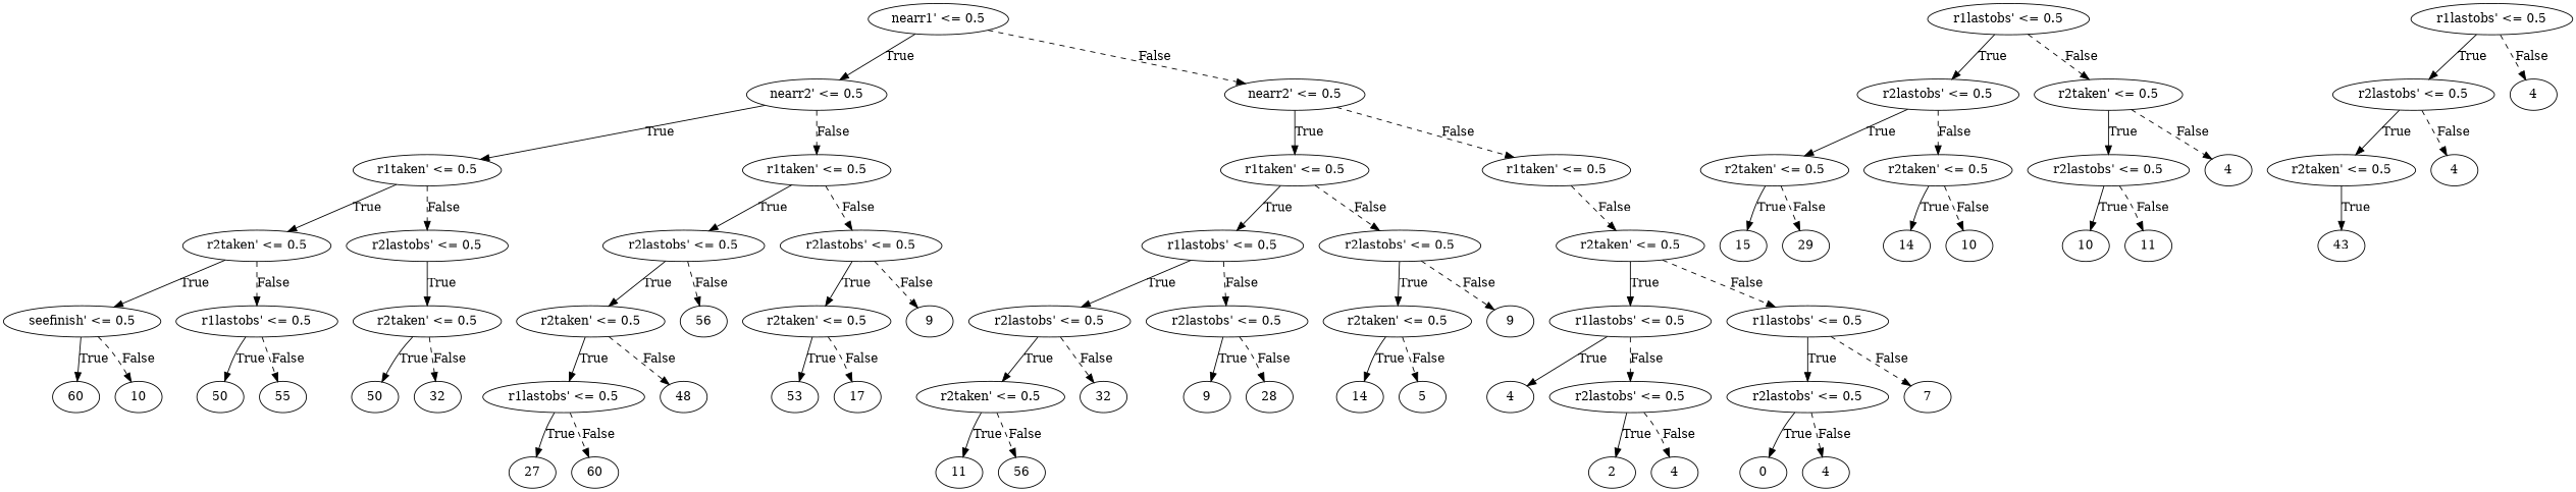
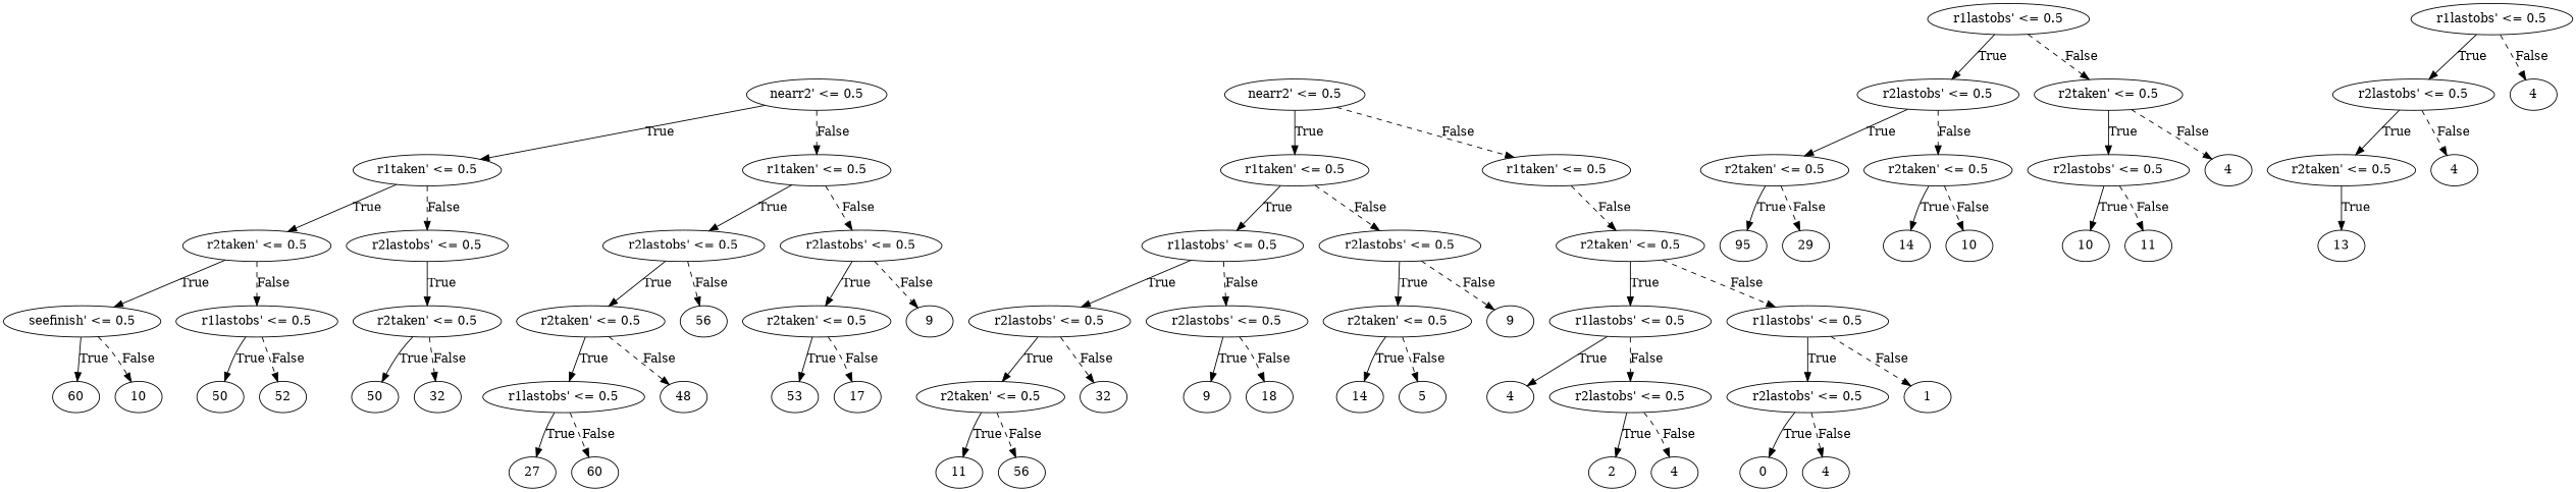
  digraph {
-   n1 [label="nearr1' <= 0.5"]
    n2 [label="nearr2' <= 0.5"]
    n3 [label="nearr2' <= 0.5"]
    n4 [label="r1taken' <= 0.5"]
    n5 [label="r1taken' <= 0.5"]
    n6 [label="r1taken' <= 0.5"]
    n7 [label="r1taken' <= 0.5"]
    n8 [label="r2taken' <= 0.5"]
    n9 [label="r2lastobs' <= 0.5"]
    n10 [label="r2lastobs' <= 0.5"]
    n11 [label="r2lastobs' <= 0.5"]
    n12 [label="seefinish' <= 0.5"]
    n13 [label="r1lastobs' <= 0.5"]
    n14 [label="r2taken' <= 0.5"]
    n15 [label=60]
    n16 [label=10]
    n17 [label=50]
-   n18 [label=55]
+   n18 [label=52]
    n19 [label=50]
    n20 [label=32]
    n21 [label="r2taken' <= 0.5"]
    n22 [label=56]
    n23 [label="r2taken' <= 0.5"]
    n24 [label=9]
    n25 [label="r1lastobs' <= 0.5"]
    n26 [label=48]
    n27 [label=27]
    n28 [label=60]
    n29 [label=53]
    n30 [label=17]
    n31 [label="r1lastobs' <= 0.5"]
    n32 [label="r2lastobs' <= 0.5"]
    n33 [label="r2taken' <= 0.5"]
    n34 [label="r2lastobs' <= 0.5"]
    n35 [label="r2lastobs' <= 0.5"]
    n36 [label="r2taken' <= 0.5"]
    n37 [label=9]
    n38 [label="r2taken' <= 0.5"]
    n39 [label=32]
    n40 [label=9]
-   n41 [label=28]
+   n41 [label=18]
    n42 [label=11]
    n43 [label=56]
    n44 [label=14]
    n45 [label=5]
    n46 [label="r1lastobs' <= 0.5"]
    n47 [label="r1lastobs' <= 0.5"]
    n48 [label="r1lastobs' <= 0.5"]
    n49 [label="r2lastobs' <= 0.5"]
    n50 [label="r2taken' <= 0.5"]
    n51 [label="r1lastobs' <= 0.5"]
    n52 [label="r2lastobs' <= 0.5"]
    n53 [label=4]
    n54 [label="r2taken' <= 0.5"]
    n55 [label="r2taken' <= 0.5"]
    n56 [label="r2lastobs' <= 0.5"]
    n57 [label=4]
-   n58 [label=15]
+   n58 [label=95]
    n59 [label=29]
    n60 [label=14]
    n61 [label=10]
    n62 [label=10]
    n63 [label=11]
    n64 [label="r2taken' <= 0.5"]
    n65 [label=4]
-   n66 [label=43]
+   n66 [label=13]
    n67 [label=4]
    n68 [label="r2lastobs' <= 0.5"]
    n69 [label="r2lastobs' <= 0.5"]
-   n70 [label=7]
+   n70 [label=1]
    n71 [label=2]
    n72 [label=4]
    n73 [label=0]
    n74 [label=4]
-   n1 -> n2 [label=True]
-   n1 -> n3 [label=False style=dashed]
    n2 -> n4 [label=True]
    n2 -> n5 [label=False style=dashed]
    n3 -> n6 [label=True]
    n3 -> n7 [label=False style=dashed]
    n4 -> n8 [label=True]
    n4 -> n9 [label=False style=dashed]
    n5 -> n10 [label=True]
    n5 -> n11 [label=False style=dashed]
    n6 -> n31 [label=True]
    n6 -> n32 [label=False style=dashed]
    n7 -> n33 [label=False style=dashed]
    n8 -> n12 [label=True]
    n8 -> n13 [label=False style=dashed]
    n9 -> n14 [label=True]
    n10 -> n21 [label=True]
    n10 -> n22 [label=False style=dashed]
    n11 -> n23 [label=True]
    n11 -> n24 [label=False style=dashed]
    n12 -> n15 [label=True]
    n12 -> n16 [label=False style=dashed]
    n13 -> n17 [label=True]
    n13 -> n18 [label=False style=dashed]
    n14 -> n19 [label=True]
    n14 -> n20 [label=False style=dashed]
    n21 -> n25 [label=True]
    n21 -> n26 [label=False style=dashed]
    n23 -> n29 [label=True]
    n23 -> n30 [label=False style=dashed]
    n25 -> n27 [label=True]
    n25 -> n28 [label=False style=dashed]
    n31 -> n34 [label=True]
    n31 -> n35 [label=False style=dashed]
    n32 -> n36 [label=True]
    n32 -> n37 [label=False style=dashed]
    n33 -> n46 [label=True]
    n33 -> n47 [label=False style=dashed]
    n34 -> n38 [label=True]
    n34 -> n39 [label=False style=dashed]
    n35 -> n40 [label=True]
    n35 -> n41 [label=False style=dashed]
    n36 -> n44 [label=True]
    n36 -> n45 [label=False style=dashed]
    n38 -> n42 [label=True]
    n38 -> n43 [label=False style=dashed]
    n46 -> n67 [label=True]
    n46 -> n68 [label=False style=dashed]
    n47 -> n69 [label=True]
    n47 -> n70 [label=False style=dashed]
    n48 -> n49 [label=True]
    n48 -> n50 [label=False style=dashed]
    n49 -> n54 [label=True]
    n49 -> n55 [label=False style=dashed]
    n50 -> n56 [label=True]
    n50 -> n57 [label=False style=dashed]
    n51 -> n52 [label=True]
    n51 -> n53 [label=False style=dashed]
    n52 -> n64 [label=True]
    n52 -> n65 [label=False style=dashed]
    n54 -> n58 [label=True]
    n54 -> n59 [label=False style=dashed]
    n55 -> n60 [label=True]
    n55 -> n61 [label=False style=dashed]
    n56 -> n62 [label=True]
    n56 -> n63 [label=False style=dashed]
    n64 -> n66 [label=True]
    n68 -> n71 [label=True]
    n68 -> n72 [label=False style=dashed]
    n69 -> n73 [label=True]
    n69 -> n74 [label=False style=dashed]
  }
